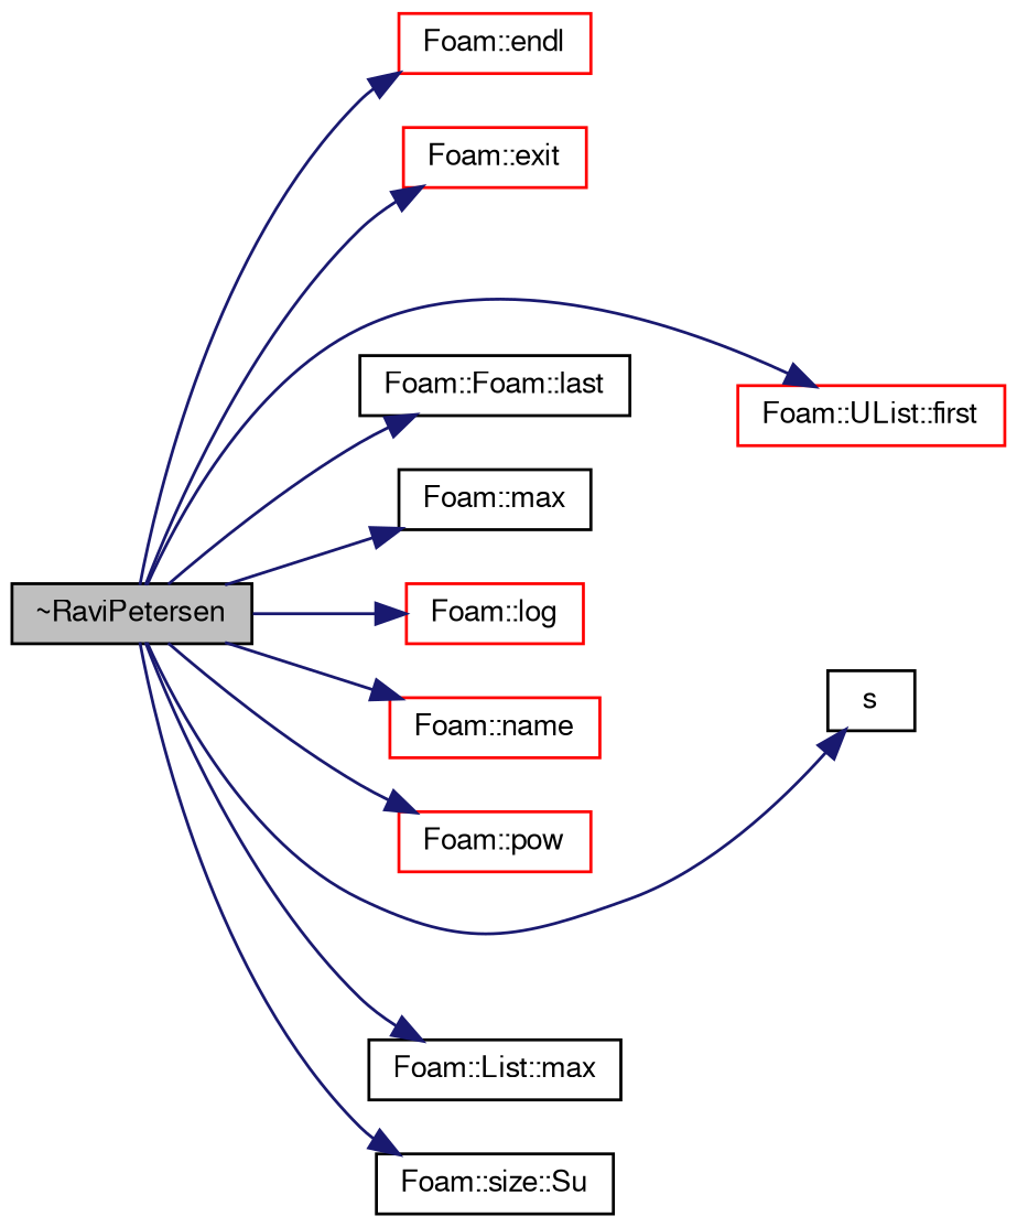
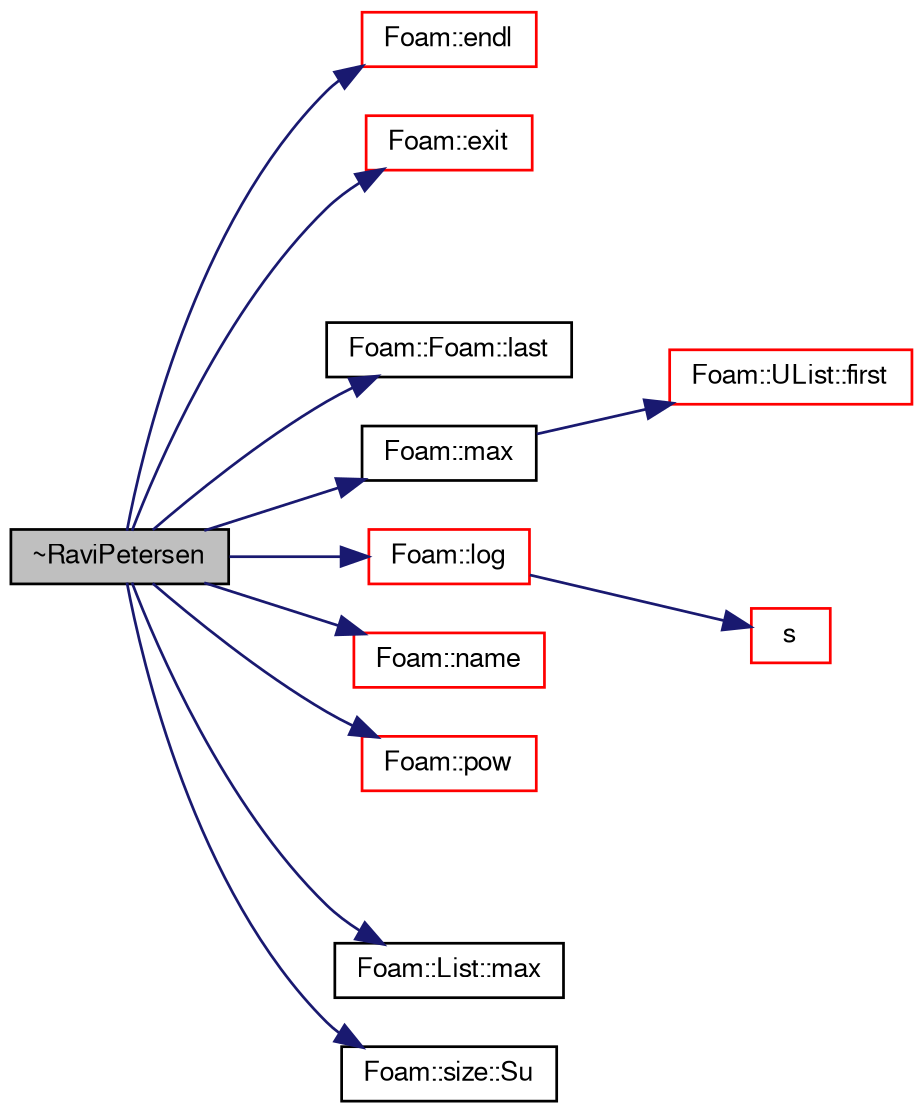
  digraph {
    rankdir=LR
    node [color=black fontname=FreeSans fontsize=10 shape=record]
    edge [color=midnightblue fontname=FreeSans fontsize=10 labelfontname=FreeSans labelfontsize=10 style=solid]
    n1 [fillcolor=grey75 fontcolor=black height=0.2 label="~RaviPetersen" style=filled width=0.4]
    n2 [color=red height=0.2 label="Foam::endl" width=0.4]
    n3 [color=red height=0.2 label="Foam::exit" width=0.4]
    n4 [color=red height=0.2 label="Foam::UList::first" width=0.4]
    n5 [height=0.2 label="Foam::Foam::last" width=0.4]
    n6 [color=red height=0.2 label="Foam::log" width=0.4]
    n7 [height=0.2 label="Foam::max" width=0.4]
    n8 [color=red height=0.2 label="Foam::name" width=0.4]
    n9 [color=red height=0.2 label="Foam::pow" width=0.4]
-   n10 [height=0.2 label=s width=0.4]
+   n10 [color=red height=0.2 label=s width=0.4]
    n11 [height=0.2 label="Foam::List::max" width=0.4]
    n12 [height=0.2 label="Foam::size::Su" width=0.4]
    n1 -> n2
    n1 -> n3
-   n1 -> n4
+   n7 -> n4
    n1 -> n5
    n1 -> n6
    n1 -> n7
    n1 -> n8
    n1 -> n9
-   n1 -> n10
+   n6 -> n10
    n1 -> n11
    n1 -> n12
  }
